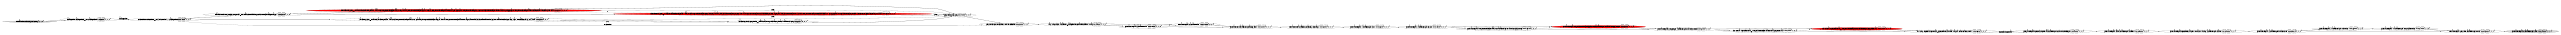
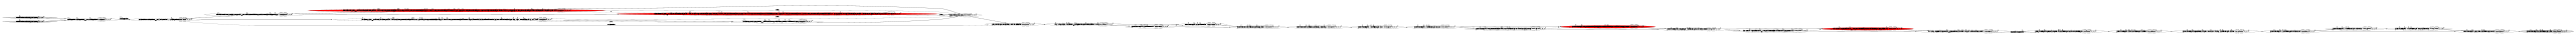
  digraph {
    rankdir=LR
    node [fillcolor=white shape=ellipse style=filled]
    edge [style=bold]
    n1 [label="Assert.assertTrue(actualEvent.containsKey(\"timestamp\"))@@@12@@@['1', '1', '1']"]
    n2 [label="Assert.assertEquals(\"\",actualEvent.get(\"host\"))@@@13@@@['1', '1', '1']"]
    n3 [label="Assert.assertEquals(\"\",actualEvent.get(\"service\"))@@@14@@@['1', '1', '1']"]
+   n4 [fillcolor=lightgray label="testDefaultTimeseriesQueryMetricsQuery['1', '0', '0']" shape=diamond]
    n5 [label="CachingEmitter cachingEmitter = new CachingEmitter()@@@3@@@['1', '1', '1']"]
    n6 [label="ServiceEmitter serviceEmitter = new ServiceEmitter(\"\",\"\",cachingEmitter)@@@4@@@['1', '1', '1']"]
    n7 [label="Assert.assertEquals(12,actualEvent.size())@@@10@@@['0', '0', '1']"]
    n8 [label="Assert.assertTrue(actualEvent.containsKey(\"feed\"))@@@11@@@['1', '1', '1']"]
    n9 [fillcolor=red label="Assert.assertEquals(QueryRunnerTestHelper.DATA_SOURCE,actualEvent.get(DruidMetrics.DATASOURCE))@@@15@@@['0', '1', '0']"]
    n10 [label="Assert.assertEquals(QueryRunnerTestHelper.dataSource,actualEvent.get(DruidMetrics.DATASOURCE))@@@15@@@['1', '0', '1']"]
    n11 [label="Assert.assertEquals(\"false\",actualEvent.get(\"hasFilters\"))@@@20@@@['1', '1', '1']"]
    n12 [label="Assert.assertEquals(expectedIntervals.get(0).toDuration().toString(),actualEvent.get(\"duration\"))@@@21@@@['1', '1', '1']"]
    n13 [label="Assert.assertEquals(\"\",actualEvent.get(DruidMetrics.ID))@@@22@@@['1', '1', '1']"]
    n14 [label="Assert.assertEquals(query.getType(),actualEvent.get(DruidMetrics.TYPE))@@@16@@@['1', '1', '1']"]
    n15 [fillcolor=red label="List<Interval> expectedIntervals = QueryRunnerTestHelper.FULL_ON_INTERVAL_SPEC.getIntervals()@@@17@@@['0', '1', '0']"]
    n16 [label="List<Interval> expectedIntervals = QueryRunnerTestHelper.fullOnIntervalSpec.getIntervals()@@@17@@@['1', '0', '1']"]
    n17 [label="DefaultTimeseriesQueryMetrics queryMetrics = new DefaultTimeseriesQueryMetrics(TestHelper.makeJsonMapper())@@@5@@@['1', '1', '0']"]
    n18 [fillcolor=red label="TimeseriesQuery query = Druids.newTimeseriesQueryBuilder().dataSource(QueryRunnerTestHelper.dataSource).granularity(QueryRunnerTestHelper.dayGran).intervals(QueryRunnerTestHelper.fullOnIntervalSpec).aggregators(QueryRunnerTestHelper.rowsCount,QueryRunnerTestHelper.indexDoubleSum).postAggregators(QueryRunnerTestHelper.addRowsIndexConstant).descending(true).build()@@@6@@@['1', '0', '0']"]
    n19 [fillcolor=red label="TimeseriesQuery query = Druids.newTimeseriesQueryBuilder().dataSource(QueryRunnerTestHelper.DATA_SOURCE).granularity(QueryRunnerTestHelper.DAY_GRAN).intervals(QueryRunnerTestHelper.FULL_ON_INTERVAL_SPEC).aggregators(QueryRunnerTestHelper.ROWS_COUNT,QueryRunnerTestHelper.INDEX_DOUBLE_SUM).postAggregators(QueryRunnerTestHelper.ADD_ROWS_INDEX_CONSTANT).descending(true).build()@@@6@@@['0', '1', '0']"]
    n20 [label="queryMetrics.query(query)@@@7@@@['1', '1', '1']"]
    n21 [label="SearchQueryMetrics queryMetrics = DefaultSearchQueryMetricsFactory.instance().makeMetrics(query)@@@6@@@['0', '0', '1']"]
    n22 [label="queryMetrics.reportQueryTime(0).emit(serviceEmitter)@@@8@@@['1', '1', '1']"]
    n23 [label="Assert.assertEquals(\"2\",actualEvent.get(\"numMetrics\"))@@@23@@@['1', '1', '0']"]
    n24 [label="Assert.assertEquals(\"0\",actualEvent.get(\"numComplexMetrics\"))@@@24@@@['1', '1', '0']"]
    n25 [label="Assert.assertEquals(\"query/time\",actualEvent.get(\"metric\"))@@@23@@@['1', '1', '1']"]
    n26 [label="SearchQuery query = Druids.newSearchQueryBuilder().dataSource(QueryRunnerTestHelper.dataSource).granularity(QueryRunnerTestHelper.dayGran).intervals(QueryRunnerTestHelper.fullOnIntervalSpec).dimensions(new ListFilteredDimensionSpec(new DefaultDimensionSpec(\"tags\",\"tags\"),ImmutableSet.of(\"t3\"),null)).build()@@@5@@@['0', '0', '1']"]
    n27 [fillcolor=lightgray label="Assert.assertEquals(0L,actualEvent.get(\"value\"))@@@24@@@['1', '1', '1']"]
    n28 [label="Map<String,Object> actualEvent = cachingEmitter.getLastEmittedEvent().toMap()@@@9@@@['1', '1', '1']"]
    n29 [label="List<String> expectedStringIntervals = expectedIntervals.stream().map(null).collect(Collectors.toList())@@@18@@@['1', '1', '1']"]
    n30 [label="Assert.assertEquals(expectedStringIntervals,actualEvent.get(DruidMetrics.INTERVAL))@@@19@@@['1', '1', '1']"]
    n31 [label="Assert.assertEquals(15,actualEvent.size())@@@10@@@['1', '1', '0']"]
    n32 [fillcolor=lightgray label="testDefaultTimeseriesQueryMetricsQuery['0', '1', '0']" shape=diamond]
    n1 -> n2
    n2 -> n3
    n3 -> n9
    n3 -> n10
+   n4 -> n5
    n5 -> n6 [label=cachingEmitter style=solid]
    n5 -> n6
    n6 -> n17
    n6 -> n22 [label=serviceEmitter style=solid]
    n6 -> n26
    n7 -> n8
    n8 -> n1
    n9 -> n14
    n10 -> n9 [label=0 style=dashed]
    n10 -> n14
    n11 -> n12
    n12 -> n13
    n13 -> n23
    n13 -> n25
    n14 -> n15
    n14 -> n16
    n15 -> n29
    n16 -> n15 [label=0 style=dashed]
    n16 -> n29
    n17 -> n18
    n17 -> n19
    n18 -> n19 [label=0 style=dashed]
    n18 -> n20
    n18 -> n20 [label=query style=solid]
    n19 -> n20 [label=query style=solid]
    n19 -> n20
    n20 -> n22
    n21 -> n20
    n22 -> n28
    n23 -> n24
    n24 -> n25
    n25 -> n27
    n26 -> n20 [label=query style=solid]
    n26 -> n21 [label=query style=solid]
    n26 -> n21
    n28 -> n7
    n28 -> n31
    n29 -> n30
    n29 -> n30 [label=expectedStringIntervals style=solid]
    n30 -> n11
    n31 -> n7 [label=0 style=dashed]
    n31 -> n8
    n32 -> n5
  }
